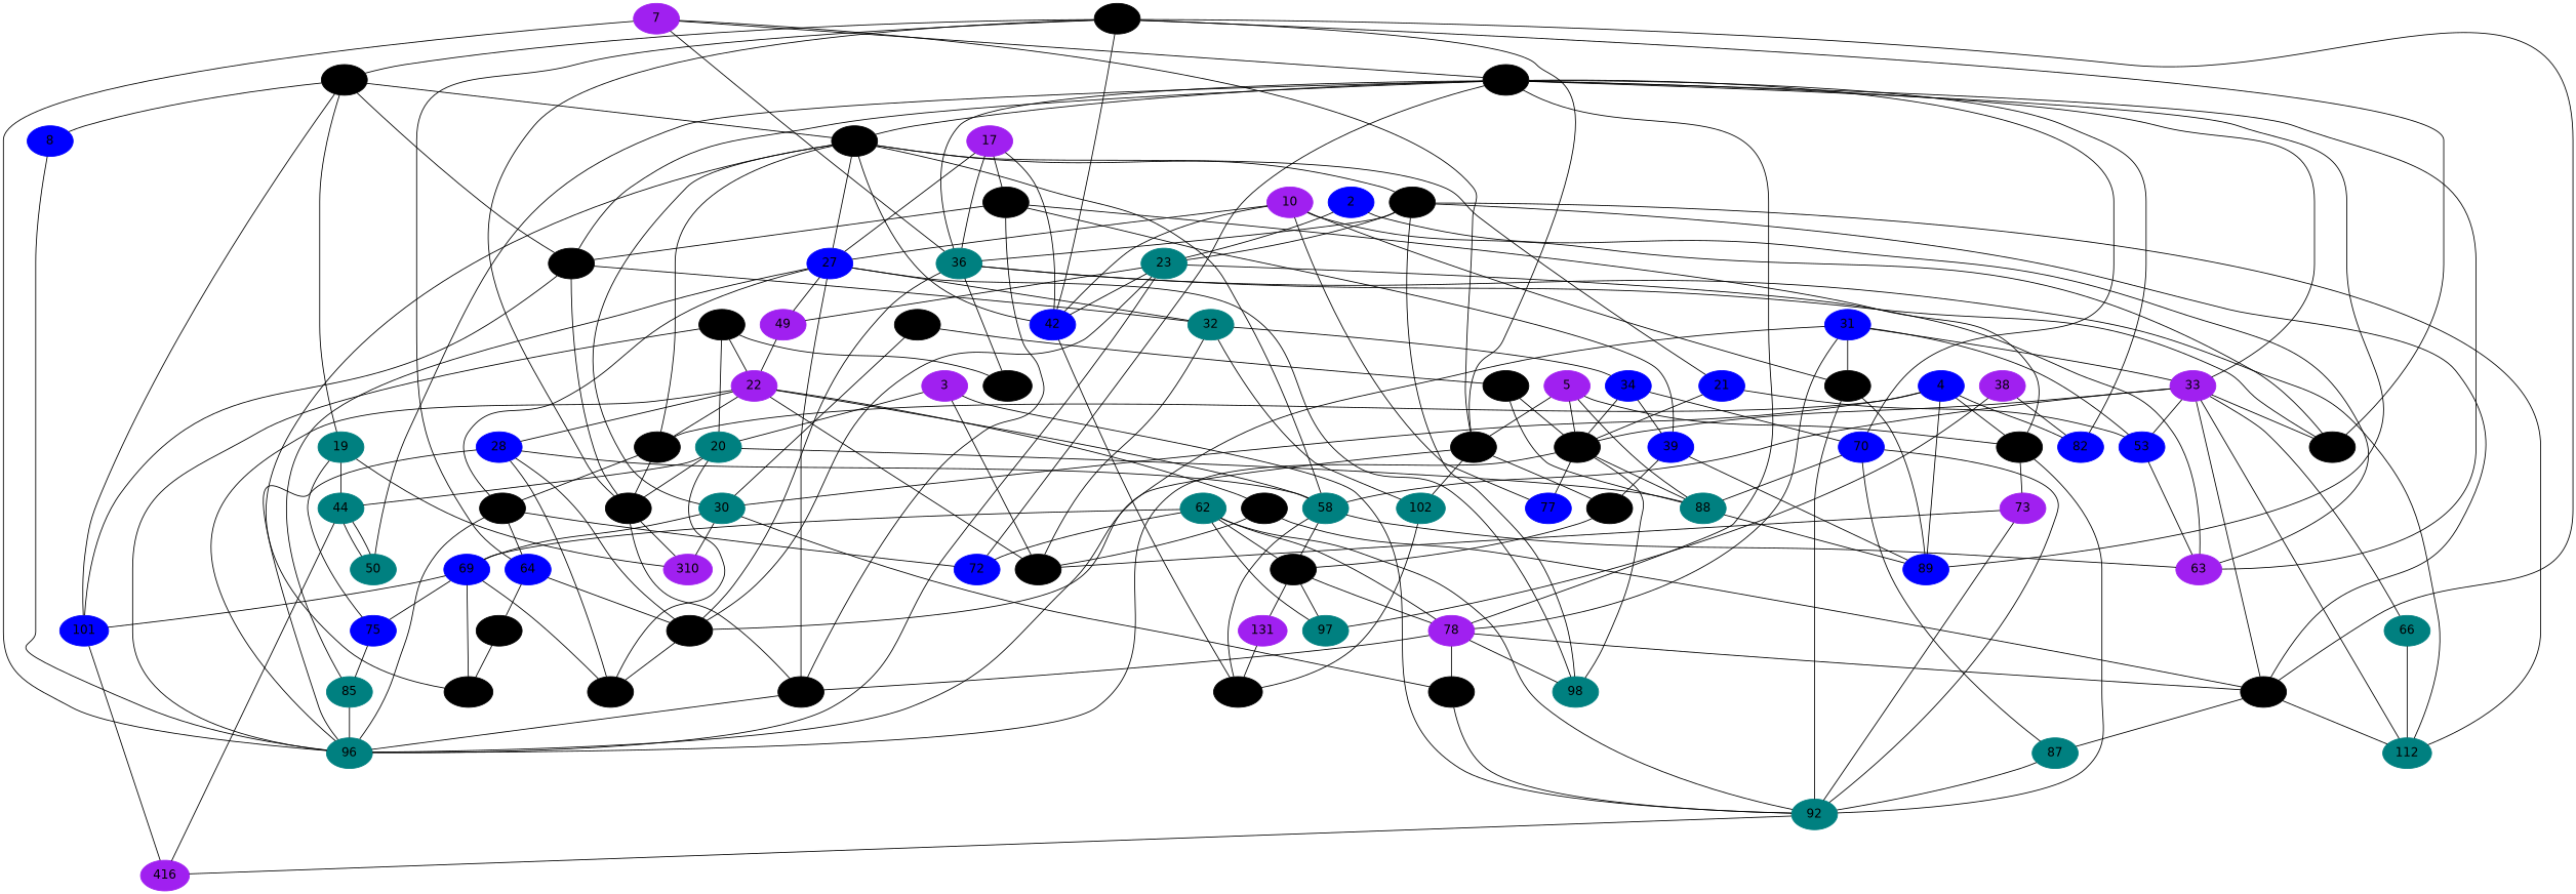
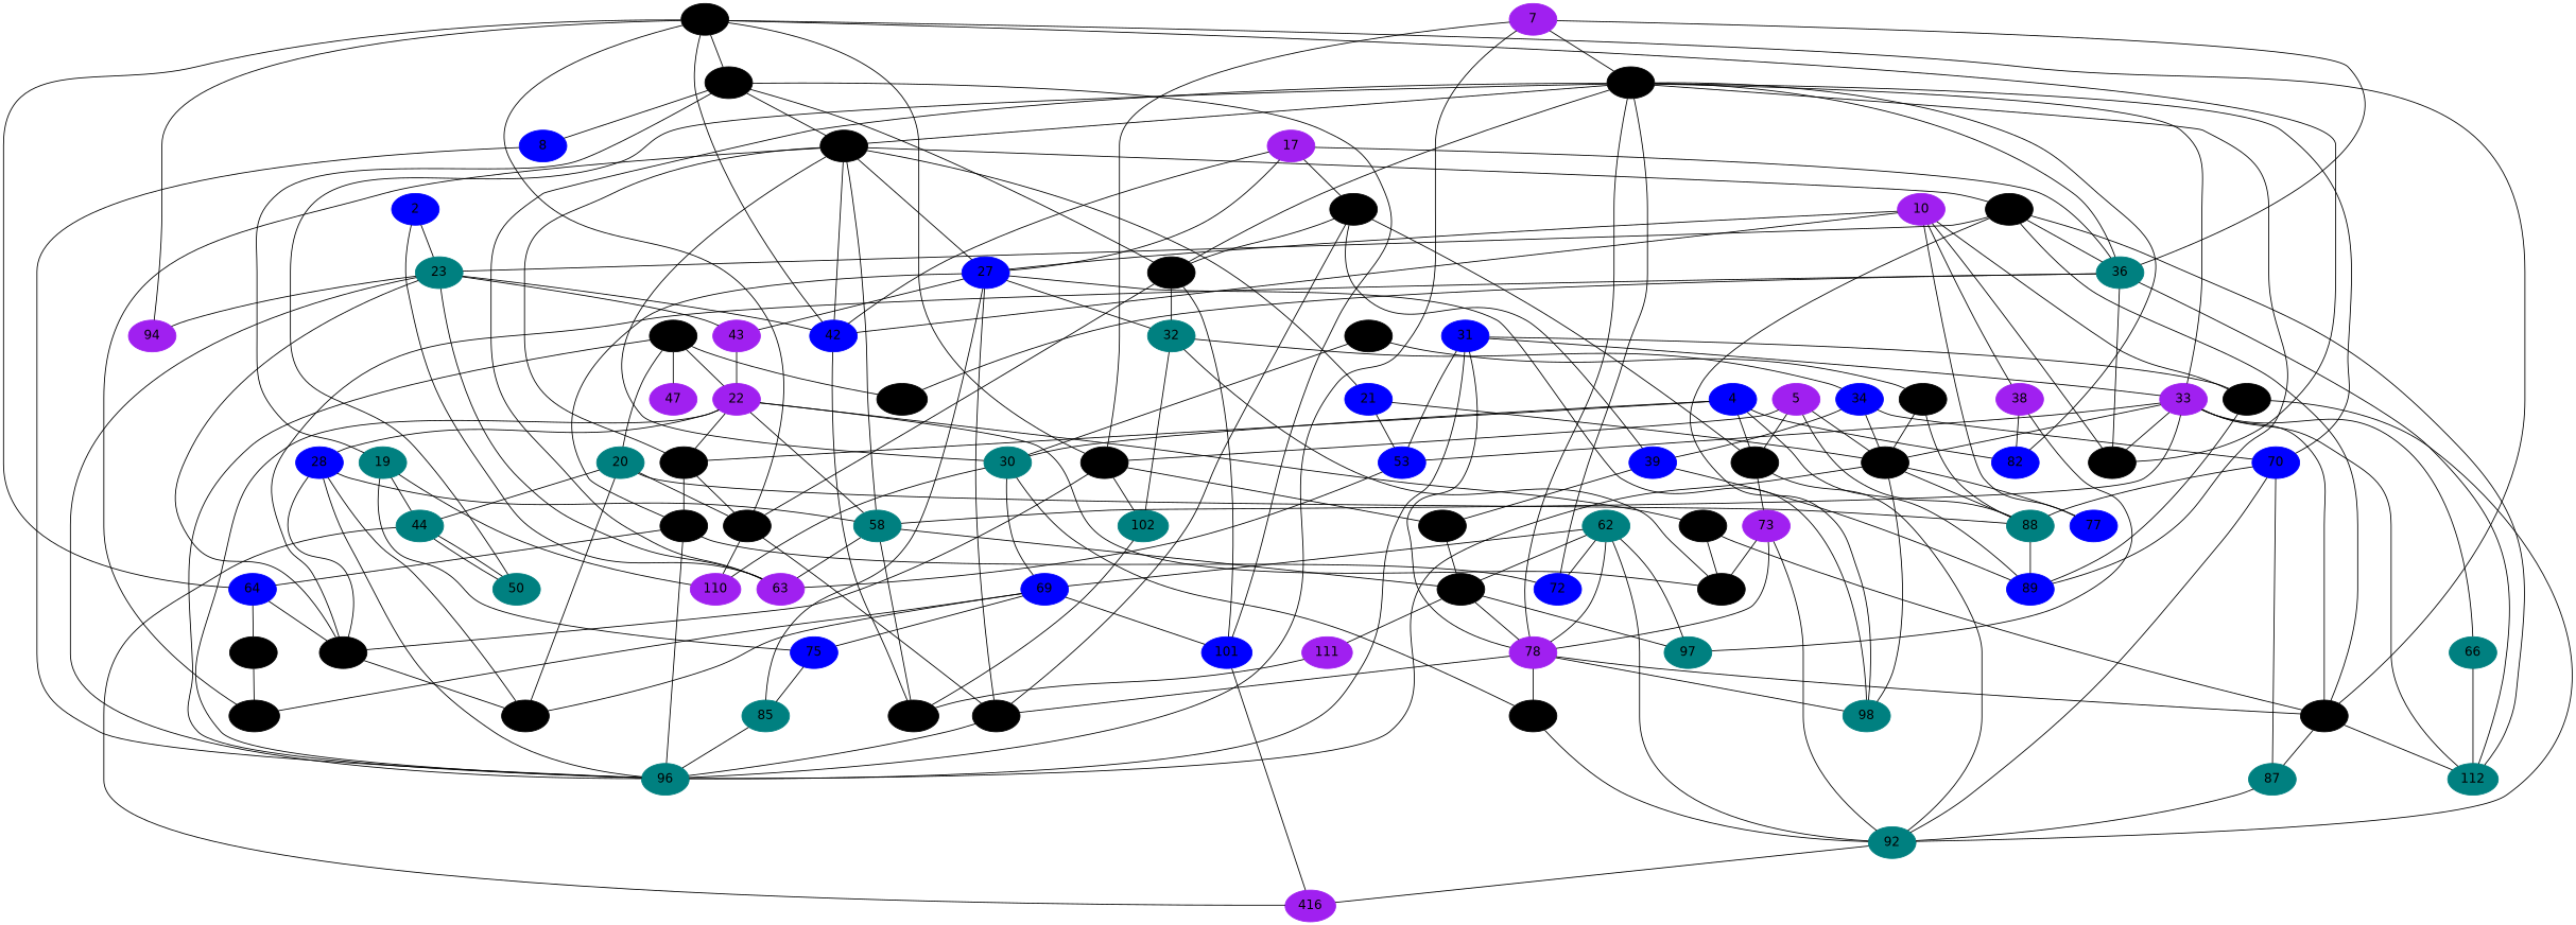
  graph {
    fontname="DejaVu Sans"
    node [color=black fontname="DejaVu Sans" style=filled]
    edge [fontname="DejaVu Sans"]
    1 [super="+71"]
    6 [super="+18"]
    35 [super="+60"]
    42 [color=blue super="+109"]
    51 [super="+57"]
    56
    64 [color=blue]
    79 [super="+113"]
+   94 [color=purple]
    8 [color=blue]
    13 [super="+81"]
    19 [color=teal]
    25
    101 [color=blue]
    65 [super="+84"]
    102 [color=teal]
    45
    125
-   110 [color=purple label=310]
+   110 [color=purple]
    86 [super="+115"]
    68
    112 [color=teal super="+124"]
    87 [color=teal]
    23 [color=teal super="+52"]
    63 [color=purple super="+108"]
    96 [color=teal super="+120"]
-   43 [color=purple label=49]
+   43 [color=purple]
    2 [color=blue]
    20 [color=teal super="+59"]
    88 [color=teal super="+106"]
    44 [color=teal]
    76 [super="+114"]
-   3 [color=purple]
    83 [super="+118"]
    92 [color=teal super="+93"]
    n36 [color=purple label=416]
    4 [color=blue super="+48"]
    30 [color=teal super="+105"]
    41
    55
    82 [color=blue]
    89 [color=blue]
    69 [color=blue super="+99"]
    90
    61 [super="+103"]
    73 [color=purple]
    5 [color=purple]
    74 [super="+121"]
    77 [color=blue]
    98 [color=teal]
    27 [color=blue super="+46"]
    16 [super="+117"]
    21 [color=blue]
    58 [color=teal super="+126"]
    104
    75 [color=blue]
    32 [color=teal super="+100"]
    7 [color=purple super="+14"]
    9 [super="+80"]
    36 [color=teal super="+123"]
    33 [color=purple super="+49"]
    50 [color=teal]
    70 [color=blue]
    72 [color=blue]
    78 [color=purple super="+122"]
    119
    53 [color=blue]
    66 [color=teal]
    10 [color=purple super="+37"]
    38 [color=purple]
    54
    85 [color=teal]
    97 [color=teal]
    11
    22 [color=purple super="+29"]
+   47 [color=purple]
    26
    28 [color=blue super="+107"]
    12
    15
    67
    24 [super="+40"]
    39 [color=blue]
    17 [color=purple]
    34 [color=blue]
    31 [color=blue super="+91"]
-   111 [color=purple label=131]
+   111 [color=purple]
    62 [color=teal super="+95"]
    1 -- 6
    1 -- 35
    1 -- 42
    1 -- 51
    1 -- 56
    1 -- 64
    1 -- 79
+   1 -- 94
    6 -- 8
    6 -- 13
    6 -- 19
    6 -- 25
    6 -- 101
    35 -- 65
    35 -- 102
    35 -- 45
    42 -- 125
    51 -- 110
    51 -- 86
    64 -- 65
    64 -- 68
    79 -- 112
    79 -- 87
    8 -- 96
    13 -- 42
    13 -- 30
    13 -- 41
    13 -- 27
    13 -- 16
    13 -- 21
    13 -- 58
    13 -- 104
    19 -- 110
    19 -- 44
    19 -- 75
    25 -- 51
    25 -- 101
    25 -- 32
    101 -- n36
    65 -- 76
    102 -- 125
    45 -- 67
    86 -- 96
    68 -- 104
    87 -- 92
    23 -- 42
+   23 -- 94
    23 -- 65
    23 -- 63
    23 -- 96
    23 -- 43
    43 -- 22
    2 -- 23
    2 -- 63
    20 -- 51
    20 -- 88
    20 -- 44
    20 -- 76
    88 -- 89
    44 -- n36
    44 -- 50
    44 -- 50
-   3 -- 20
-   3 -- 83
-   3 -- 92
    92 -- n36
    4 -- 30
    4 -- 41
    4 -- 55
    4 -- 82
    4 -- 89
    30 -- 110
    30 -- 69
    30 -- 90
    41 -- 51
    41 -- 61
    55 -- 92
    55 -- 73
    69 -- 101
    69 -- 76
    69 -- 104
    69 -- 75
    90 -- 92
    61 -- 64
    61 -- 96
    61 -- 72
    73 -- 83
    73 -- 92
+   73 -- 78
    5 -- 35
    5 -- 88
    5 -- 55
    5 -- 74
    74 -- 96
    74 -- 88
    74 -- 77
    74 -- 98
    27 -- 86
    27 -- 43
    27 -- 61
    27 -- 98
    27 -- 32
    27 -- 85
    16 -- 79
    16 -- 112
    16 -- 23
    16 -- 98
    16 -- 36
    21 -- 74
    21 -- 53
    58 -- 125
    58 -- 63
    58 -- 67
    75 -- 85
    32 -- 102
    32 -- 83
    32 -- 34
    7 -- 35
    7 -- 96
    7 -- 9
    7 -- 36
    9 -- 13
    9 -- 25
    9 -- 63
    9 -- 82
    9 -- 89
    9 -- 36
    9 -- 33
    9 -- 50
    9 -- 70
    9 -- 72
    9 -- 78
    36 -- 56
    36 -- 65
    36 -- 112
    36 -- 119
    33 -- 56
    33 -- 79
    33 -- 112
    33 -- 74
    33 -- 58
    33 -- 53
    33 -- 66
    70 -- 87
    70 -- 88
    70 -- 92
    78 -- 79
    78 -- 86
    78 -- 90
    78 -- 98
    53 -- 63
    66 -- 112
    10 -- 42
    10 -- 56
    10 -- 77
    10 -- 27
+   10 -- 38
    10 -- 54
    38 -- 82
    38 -- 97
    54 -- 92
    54 -- 89
    85 -- 96
    11 -- 96
    11 -- 20
    11 -- 119
    11 -- 22
+   11 -- 47
    22 -- 96
    22 -- 83
    22 -- 41
    22 -- 58
    22 -- 26
    22 -- 28 [weight=2]
    26 -- 79
    26 -- 83
    28 -- 65
    28 -- 96
    28 -- 76
    28 -- 58
    12 -- 30
    12 -- 15
    15 -- 88
    15 -- 74
    67 -- 78
    67 -- 97
    67 -- 111
    24 -- 25
    24 -- 86
    24 -- 55
    24 -- 39
    39 -- 45
    39 -- 89
    17 -- 42
    17 -- 27
    17 -- 36
    17 -- 24
    34 -- 74
    34 -- 70
    34 -- 39
    31 -- 96
    31 -- 33
    31 -- 78
    31 -- 53
    31 -- 54
    111 -- 125
    62 -- 92
    62 -- 69
    62 -- 72
    62 -- 78
    62 -- 97
    62 -- 67
  }
